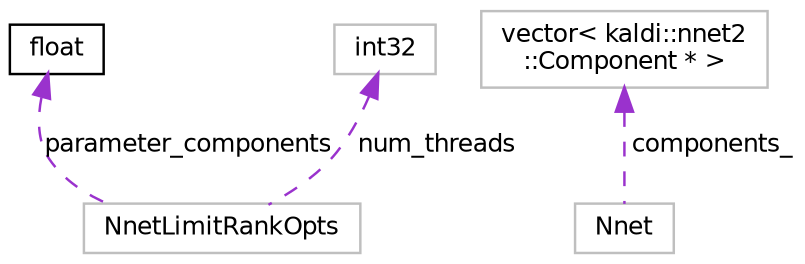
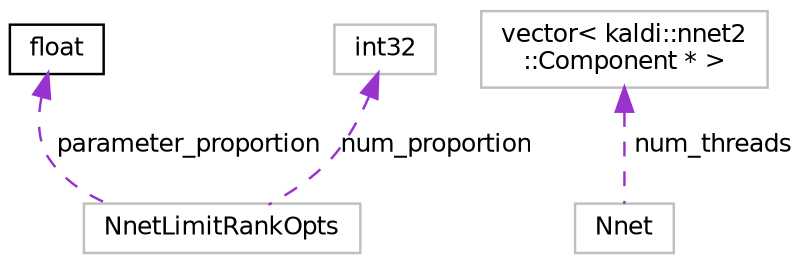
  digraph {
    node [color=grey75 fillcolor=white fontname=Helvetica fontsize=10 shape=record style=filled]
    edge [color=darkorchid3 dir=back fontname=Helvetica fontsize=10 labelfontname=Helvetica labelfontsize=10 style=dashed]
    n1 [height=0.2 label=NnetLimitRankOpts width=0.4]
    n2 [color=black height=0.2 label=float width=0.4]
    n3 [height=0.2 label=int32 width=0.4]
    n4 [height=0.2 label=Nnet width=0.4]
    n5 [height=0.2 label="vector\< kaldi::nnet2\l::Component * \>" width=0.4]
-   n2 -> n1 [label=" parameter_components"]
-   n3 -> n1 [label=" num_threads"]
-   n5 -> n4 [label=" components_"]
+   n2 -> n1 [label=" parameter_proportion"]
+   n3 -> n1 [label=" num_proportion"]
+   n5 -> n4 [label=" num_threads"]
  }
